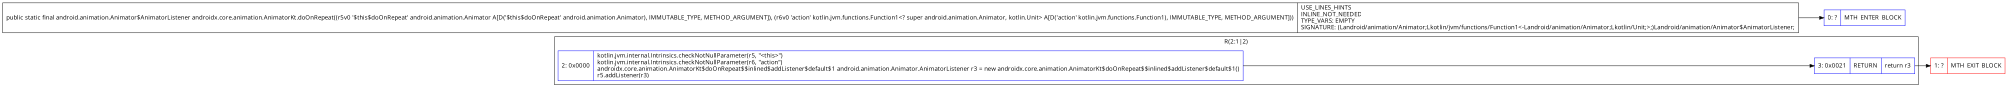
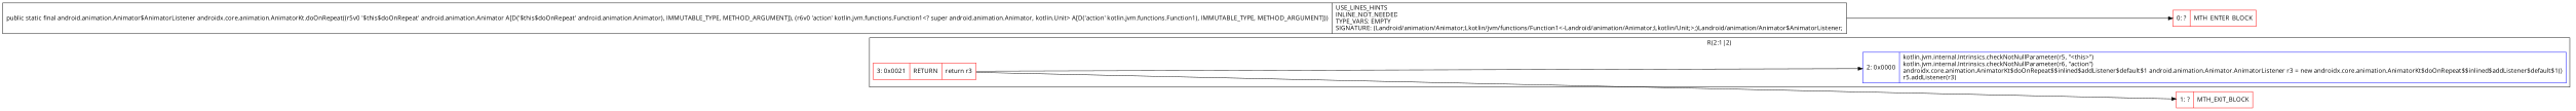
  digraph {
    fontname="Open Sans"
    rankdir=LR
    node [color=blue fontname="Open Sans" shape=record]
    edge [fontname="Open Sans"]
    n1 [label="{2\:\ 0x0000|kotlin.jvm.internal.Intrinsics.checkNotNullParameter(r5, \"\<this\>\")\lkotlin.jvm.internal.Intrinsics.checkNotNullParameter(r6, \"action\")\landroidx.core.animation.AnimatorKt$doOnRepeat$$inlined$addListener$default$1 android.animation.Animator.AnimatorListener r3 = new androidx.core.animation.AnimatorKt$doOnRepeat$$inlined$addListener$default$1()\lr5.addListener(r3)\l}"]
-   n2 [label="{3\:\ 0x0021|RETURN\l|return r3\l}"]
+   n2 [color=red label="{3\:\ 0x0021|RETURN\l|return r3\l}"]
    n3 [color=red label="{1\:\ ?|MTH_EXIT_BLOCK\l}"]
-   n4 [label="{0\:\ ?|MTH_ENTER_BLOCK\l}"]
+   n4 [color=red label="{0\:\ ?|MTH_ENTER_BLOCK\l}"]
    n5 [label="{public static final android.animation.Animator$AnimatorListener androidx.core.animation.AnimatorKt.doOnRepeat((r5v0 '$this$doOnRepeat' android.animation.Animator A[D('$this$doOnRepeat' android.animation.Animator), IMMUTABLE_TYPE, METHOD_ARGUMENT]), (r6v0 'action' kotlin.jvm.functions.Function1\<? super android.animation.Animator, kotlin.Unit\> A[D('action' kotlin.jvm.functions.Function1), IMMUTABLE_TYPE, METHOD_ARGUMENT]))  | USE_LINES_HINTS\lINLINE_NOT_NEEDED\lTYPE_VARS: EMPTY\lSIGNATURE: (Landroid\/animation\/Animator;Lkotlin\/jvm\/functions\/Function1\<\-Landroid\/animation\/Animator;Lkotlin\/Unit;\>;)Landroid\/animation\/Animator$AnimatorListener;\l}" color=""]
    subgraph cluster_1 {
      label="R(2:1|2)"
      n1
      n2
    }
-   n1 -> n2
+   n2 -> n1
    n2 -> n3
    n5 -> n4
  }
